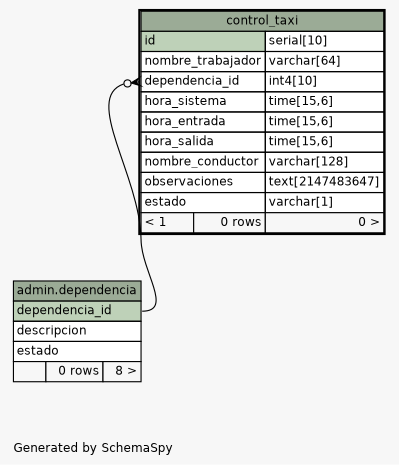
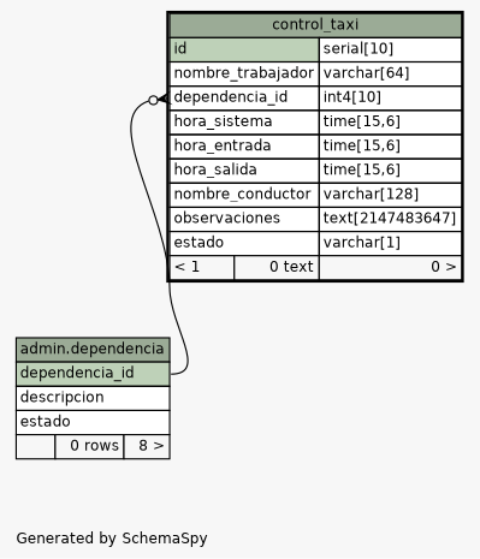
  digraph {
    bgcolor="#f7f7f7"
    fontname=Helvetica
    fontsize=11
    label="\nGenerated by SchemaSpy"
    labeljust=l
    nodesep=0.18
    rankdir=TB
    ranksep=0.46
    node [fontname=Helvetica fontsize=11 shape=plaintext]
-   n1 [label=<     <TABLE BORDER="2" CELLBORDER="1" CELLSPACING="0" BGCOLOR="#ffffff">       <TR><TD COLSPAN="3" BGCOLOR="#9bab96" ALIGN="CENTER">control_taxi</TD></TR>       <TR><TD PORT="id" COLSPAN="2" BGCOLOR="#bed1b8" ALIGN="LEFT">id</TD><TD PORT="id.type" ALIGN="LEFT">serial[10]</TD></TR>       <TR><TD PORT="nombre_trabajador" COLSPAN="2" ALIGN="LEFT">nombre_trabajador</TD><TD PORT="nombre_trabajador.type" ALIGN="LEFT">varchar[64]</TD></TR>       <TR><TD PORT="dependencia_id" COLSPAN="2" ALIGN="LEFT">dependencia_id</TD><TD PORT="dependencia_id.type" ALIGN="LEFT">int4[10]</TD></TR>       <TR><TD PORT="hora_sistema" COLSPAN="2" ALIGN="LEFT">hora_sistema</TD><TD PORT="hora_sistema.type" ALIGN="LEFT">time[15,6]</TD></TR>       <TR><TD PORT="hora_entrada" COLSPAN="2" ALIGN="LEFT">hora_entrada</TD><TD PORT="hora_entrada.type" ALIGN="LEFT">time[15,6]</TD></TR>       <TR><TD PORT="hora_salida" COLSPAN="2" ALIGN="LEFT">hora_salida</TD><TD PORT="hora_salida.type" ALIGN="LEFT">time[15,6]</TD></TR>       <TR><TD PORT="nombre_conductor" COLSPAN="2" ALIGN="LEFT">nombre_conductor</TD><TD PORT="nombre_conductor.type" ALIGN="LEFT">varchar[128]</TD></TR>       <TR><TD PORT="observaciones" COLSPAN="2" ALIGN="LEFT">observaciones</TD><TD PORT="observaciones.type" ALIGN="LEFT">text[2147483647]</TD></TR>       <TR><TD PORT="estado" COLSPAN="2" ALIGN="LEFT">estado</TD><TD PORT="estado.type" ALIGN="LEFT">varchar[1]</TD></TR>       <TR><TD ALIGN="LEFT" BGCOLOR="#f7f7f7">&lt; 1</TD><TD ALIGN="RIGHT" BGCOLOR="#f7f7f7">0 rows</TD><TD ALIGN="RIGHT" BGCOLOR="#f7f7f7">0 &gt;</TD></TR>     </TABLE>>]
+   n1 [label=<     <TABLE BORDER="2" CELLBORDER="1" CELLSPACING="0" BGCOLOR="#ffffff">       <TR><TD COLSPAN="3" BGCOLOR="#9bab96" ALIGN="CENTER">control_taxi</TD></TR>       <TR><TD PORT="id" COLSPAN="2" BGCOLOR="#bed1b8" ALIGN="LEFT">id</TD><TD PORT="id.type" ALIGN="LEFT">serial[10]</TD></TR>       <TR><TD PORT="nombre_trabajador" COLSPAN="2" ALIGN="LEFT">nombre_trabajador</TD><TD PORT="nombre_trabajador.type" ALIGN="LEFT">varchar[64]</TD></TR>       <TR><TD PORT="dependencia_id" COLSPAN="2" ALIGN="LEFT">dependencia_id</TD><TD PORT="dependencia_id.type" ALIGN="LEFT">int4[10]</TD></TR>       <TR><TD PORT="hora_sistema" COLSPAN="2" ALIGN="LEFT">hora_sistema</TD><TD PORT="hora_sistema.type" ALIGN="LEFT">time[15,6]</TD></TR>       <TR><TD PORT="hora_entrada" COLSPAN="2" ALIGN="LEFT">hora_entrada</TD><TD PORT="hora_entrada.type" ALIGN="LEFT">time[15,6]</TD></TR>       <TR><TD PORT="hora_salida" COLSPAN="2" ALIGN="LEFT">hora_salida</TD><TD PORT="hora_salida.type" ALIGN="LEFT">time[15,6]</TD></TR>       <TR><TD PORT="nombre_conductor" COLSPAN="2" ALIGN="LEFT">nombre_conductor</TD><TD PORT="nombre_conductor.type" ALIGN="LEFT">varchar[128]</TD></TR>       <TR><TD PORT="observaciones" COLSPAN="2" ALIGN="LEFT">observaciones</TD><TD PORT="observaciones.type" ALIGN="LEFT">text[2147483647]</TD></TR>       <TR><TD PORT="estado" COLSPAN="2" ALIGN="LEFT">estado</TD><TD PORT="estado.type" ALIGN="LEFT">varchar[1]</TD></TR>       <TR><TD ALIGN="LEFT" BGCOLOR="#f7f7f7">&lt; 1</TD><TD ALIGN="RIGHT" BGCOLOR="#f7f7f7">0 text</TD><TD ALIGN="RIGHT" BGCOLOR="#f7f7f7">0 &gt;</TD></TR>     </TABLE>>]
    n2 [label=<     <TABLE BORDER="0" CELLBORDER="1" CELLSPACING="0" BGCOLOR="#ffffff">       <TR><TD COLSPAN="3" BGCOLOR="#9bab96" ALIGN="CENTER">admin.dependencia</TD></TR>       <TR><TD PORT="dependencia_id" COLSPAN="3" BGCOLOR="#bed1b8" ALIGN="LEFT">dependencia_id</TD></TR>       <TR><TD PORT="descripcion" COLSPAN="3" ALIGN="LEFT">descripcion</TD></TR>       <TR><TD PORT="estado" COLSPAN="3" ALIGN="LEFT">estado</TD></TR>       <TR><TD ALIGN="LEFT" BGCOLOR="#f7f7f7">  </TD><TD ALIGN="RIGHT" BGCOLOR="#f7f7f7">0 rows</TD><TD ALIGN="RIGHT" BGCOLOR="#f7f7f7">8 &gt;</TD></TR>     </TABLE>>]
    n1 -> n2 [arrowhead=none arrowsize=0.8 arrowtail=crowodot dir=back headport="dependencia_id:e" tailport="dependencia_id:w"]
  }
